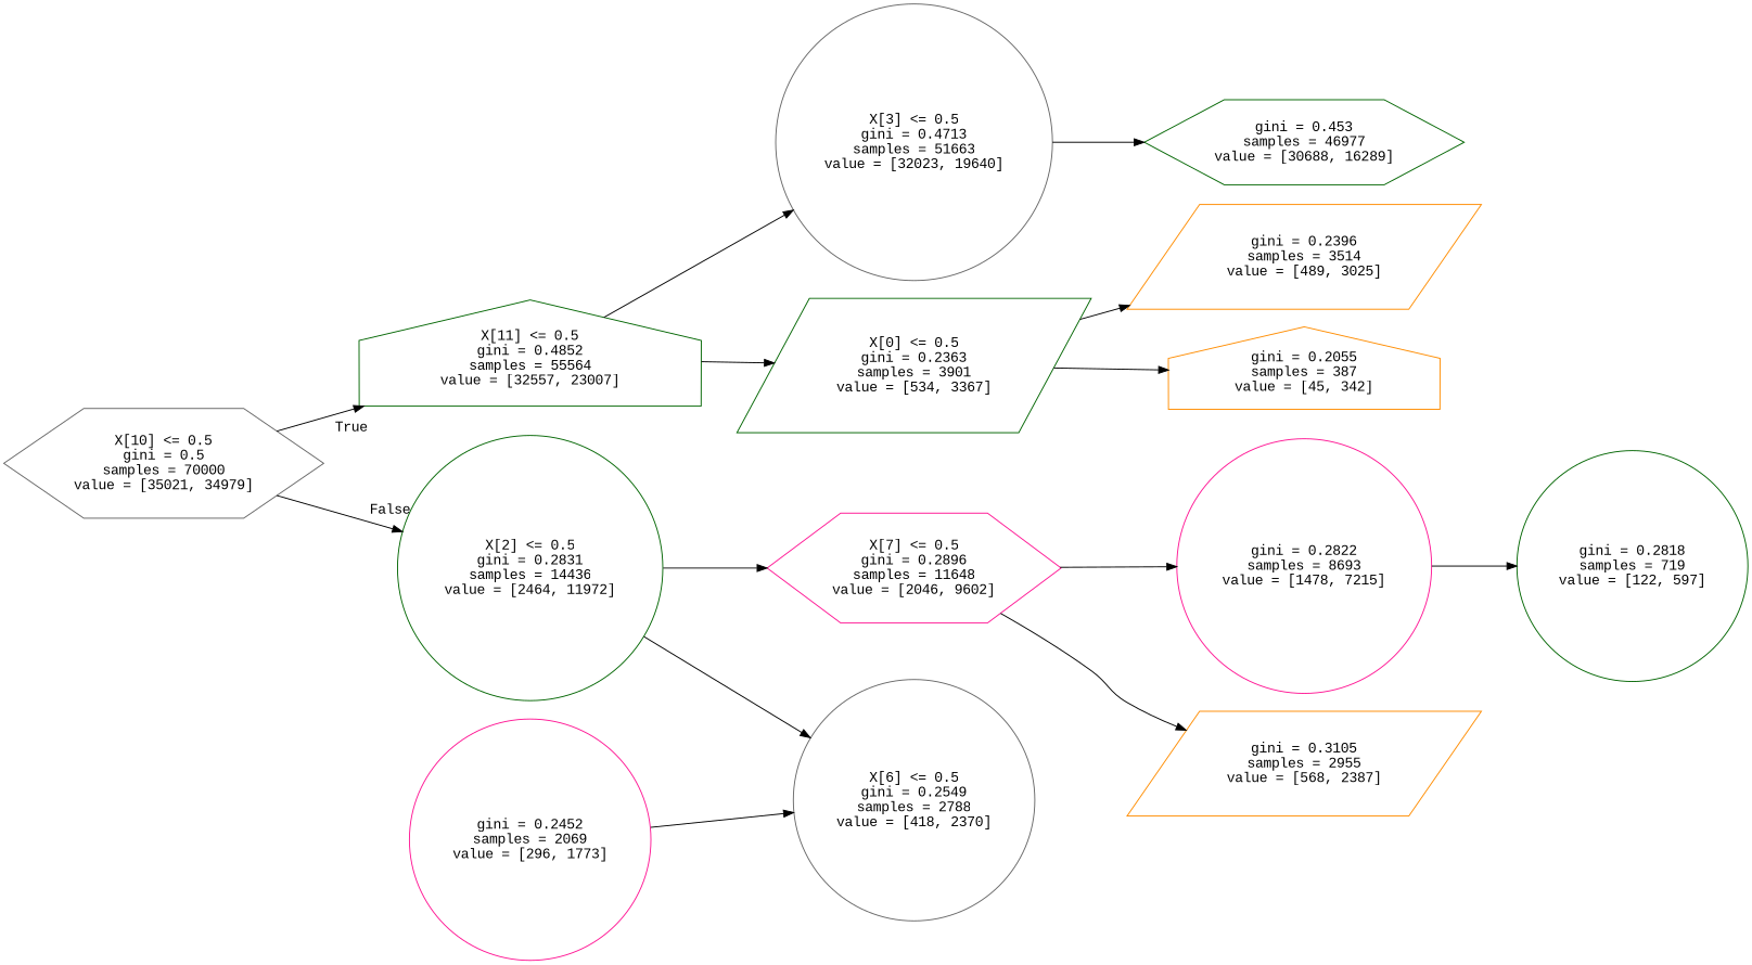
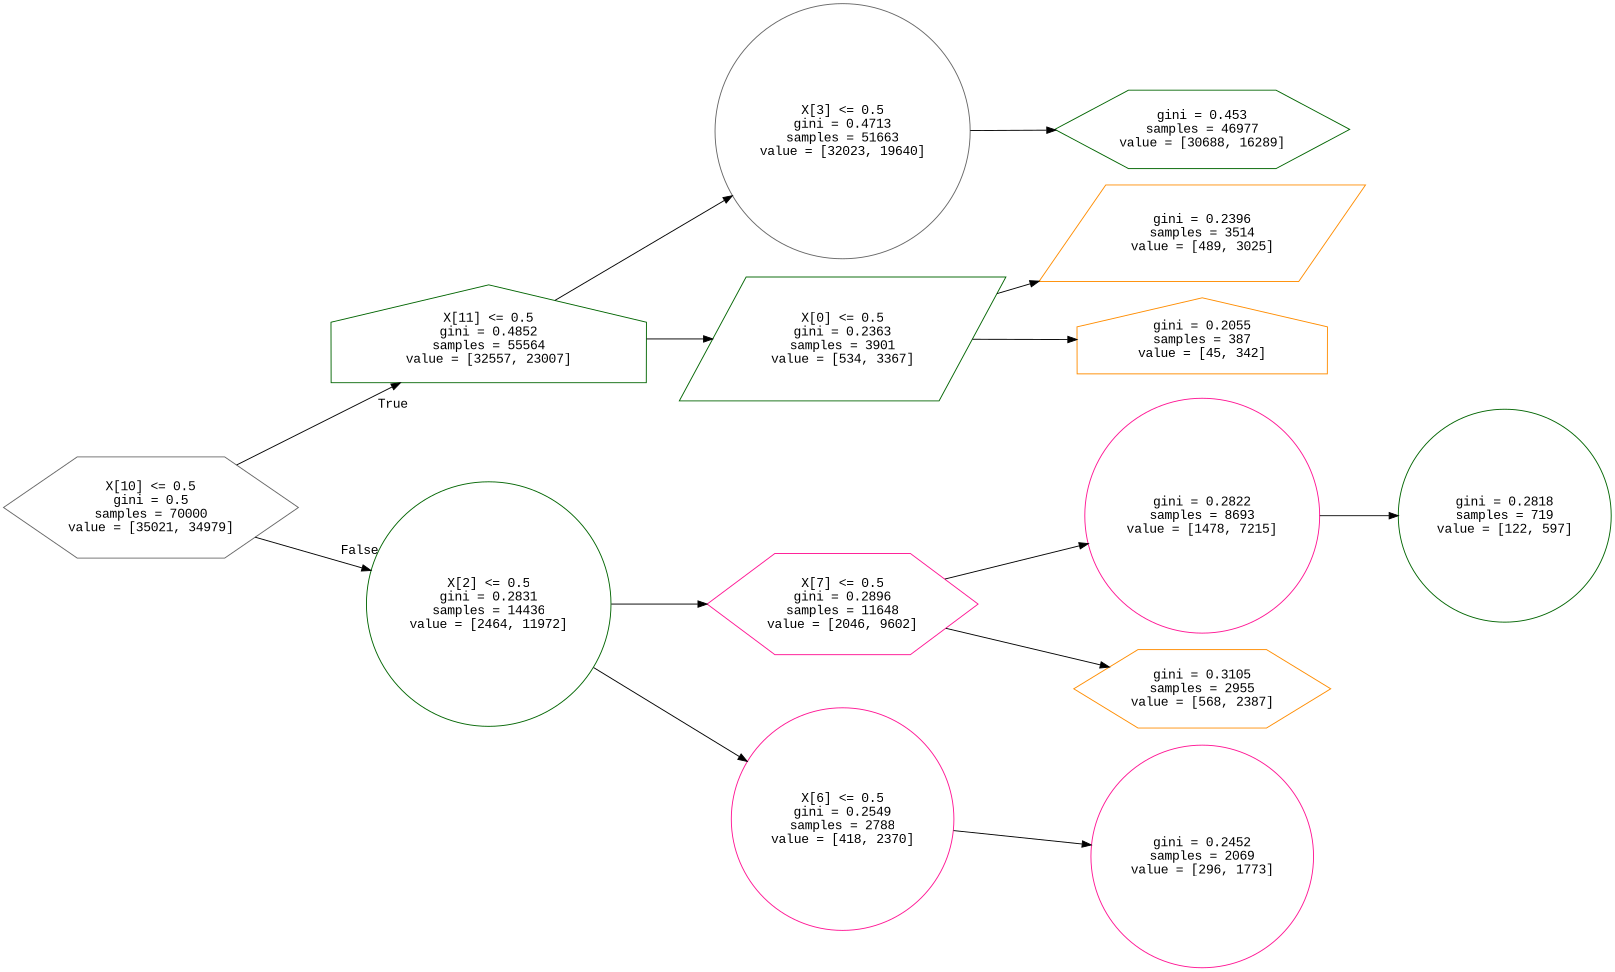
  digraph {
    fontname="Liberation Mono"
    rankdir=LR
    node [color=darkgreen fontname="Liberation Mono" shape=circle]
    edge [fontname="Liberation Mono"]
    n1 [color=gray40 label="X[10] <= 0.5\ngini = 0.5\nsamples = 70000\nvalue = [35021, 34979]" shape=hexagon]
    n2 [label="X[11] <= 0.5\ngini = 0.4852\nsamples = 55564\nvalue = [32557, 23007]" shape=house]
    n3 [label="X[2] <= 0.5\ngini = 0.2831\nsamples = 14436\nvalue = [2464, 11972]"]
    n4 [color=gray40 label="X[3] <= 0.5\ngini = 0.4713\nsamples = 51663\nvalue = [32023, 19640]"]
    n5 [label="X[0] <= 0.5\ngini = 0.2363\nsamples = 3901\nvalue = [534, 3367]" shape=parallelogram]
    n6 [color=deeppink label="X[7] <= 0.5\ngini = 0.2896\nsamples = 11648\nvalue = [2046, 9602]" shape=hexagon]
-   n7 [color=gray40 label="X[6] <= 0.5\ngini = 0.2549\nsamples = 2788\nvalue = [418, 2370]"]
+   n7 [color=deeppink label="X[6] <= 0.5\ngini = 0.2549\nsamples = 2788\nvalue = [418, 2370]"]
    n8 [label="gini = 0.453\nsamples = 46977\nvalue = [30688, 16289]" shape=hexagon]
    n9 [color=darkorange label="gini = 0.2396\nsamples = 3514\nvalue = [489, 3025]" shape=parallelogram]
    n10 [color=darkorange label="gini = 0.2055\nsamples = 387\nvalue = [45, 342]" shape=house]
    n11 [color=deeppink label="gini = 0.2822\nsamples = 8693\nvalue = [1478, 7215]"]
-   n12 [color=darkorange label="gini = 0.3105\nsamples = 2955\nvalue = [568, 2387]" shape=parallelogram]
+   n12 [color=darkorange label="gini = 0.3105\nsamples = 2955\nvalue = [568, 2387]" shape=hexagon]
    n13 [color=deeppink label="gini = 0.2452\nsamples = 2069\nvalue = [296, 1773]"]
    n14 [label="gini = 0.2818\nsamples = 719\nvalue = [122, 597]"]
    n1 -> n2 [headlabel=True labelangle=45 labeldistance=2.5]
    n1 -> n3 [headlabel=False labelangle=-45 labeldistance=2.5]
    n2 -> n4
    n2 -> n5
    n3 -> n6
    n3 -> n7
    n4 -> n8
    n5 -> n9
    n5 -> n10
    n6 -> n11
    n6 -> n12
-   n13 -> n7
+   n7 -> n13
    n11 -> n14
  }
